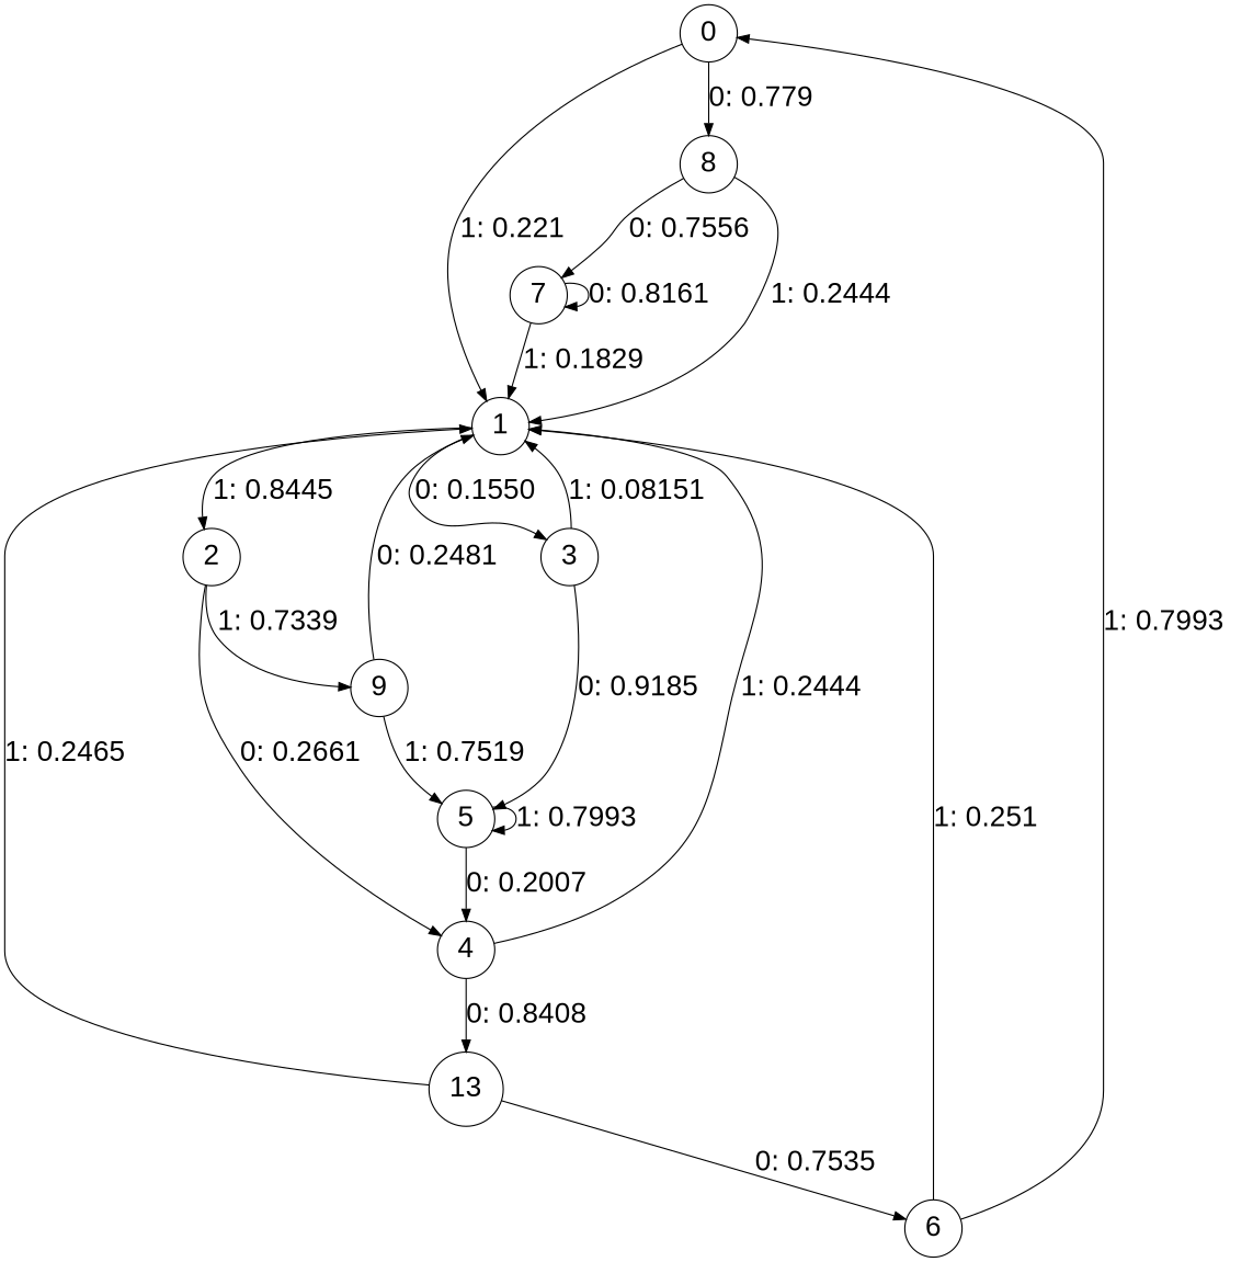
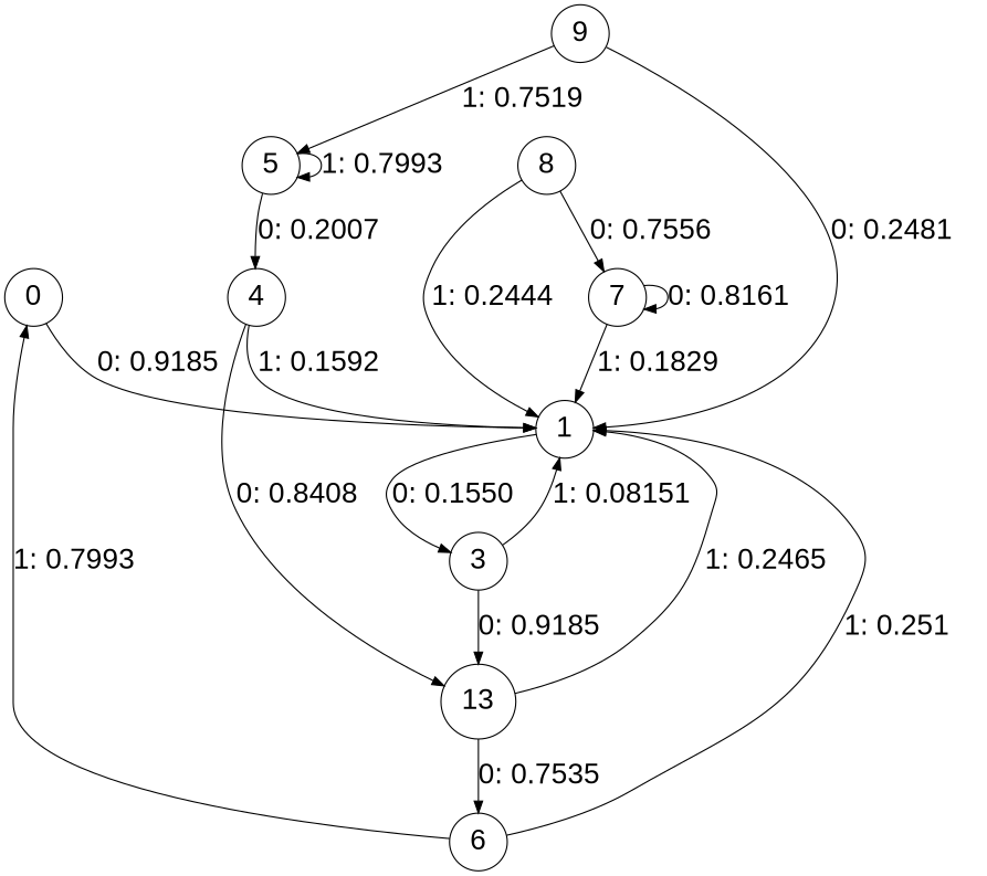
  digraph {
    fontname="Liberation Sans"
    node [fontname="Liberation Sans" fontsize=24 shape=circle]
    edge [fontname="Liberation Sans" fontsize=24]
    0
    8
    1
    7
    3
-   2
    n7 [label=13]
    4
    9
    6
    5
-   0 -> 8 [label="0: 0.779    "]
-   0 -> 1 [label="1: 0.221    "]
+   0 -> 1 [label="0: 0.9185   "]
    8 -> 1 [label="1: 0.2444   "]
    8 -> 7 [label="0: 0.7556   "]
    1 -> 3 [label="0: 0.1550   "]
-   1 -> 2 [label="1: 0.8445   "]
    7 -> 1 [label="1: 0.1829   "]
    7 -> 7 [label="0: 0.8161   "]
    3 -> 1 [label="1: 0.08151  "]
-   3 -> 5 [label="0: 0.9185   "]
-   2 -> 4 [label="0: 0.2661   "]
-   2 -> 9 [label="1: 0.7339   "]
+   3 -> n7 [label="0: 0.9185   "]
    n7 -> 1 [label="1: 0.2465   "]
    n7 -> 6 [label="0: 0.7535   "]
-   4 -> 1 [label="1: 0.2444   "]
+   4 -> 1 [label="1: 0.1592   "]
    4 -> n7 [label="0: 0.8408   "]
    9 -> 1 [label="0: 0.2481   "]
    9 -> 5 [label="1: 0.7519   "]
    6 -> 0 [label="1: 0.7993   "]
    6 -> 1 [label="1: 0.251    "]
    5 -> 4 [label="0: 0.2007   "]
    5 -> 5 [label="1: 0.7993   "]
  }
